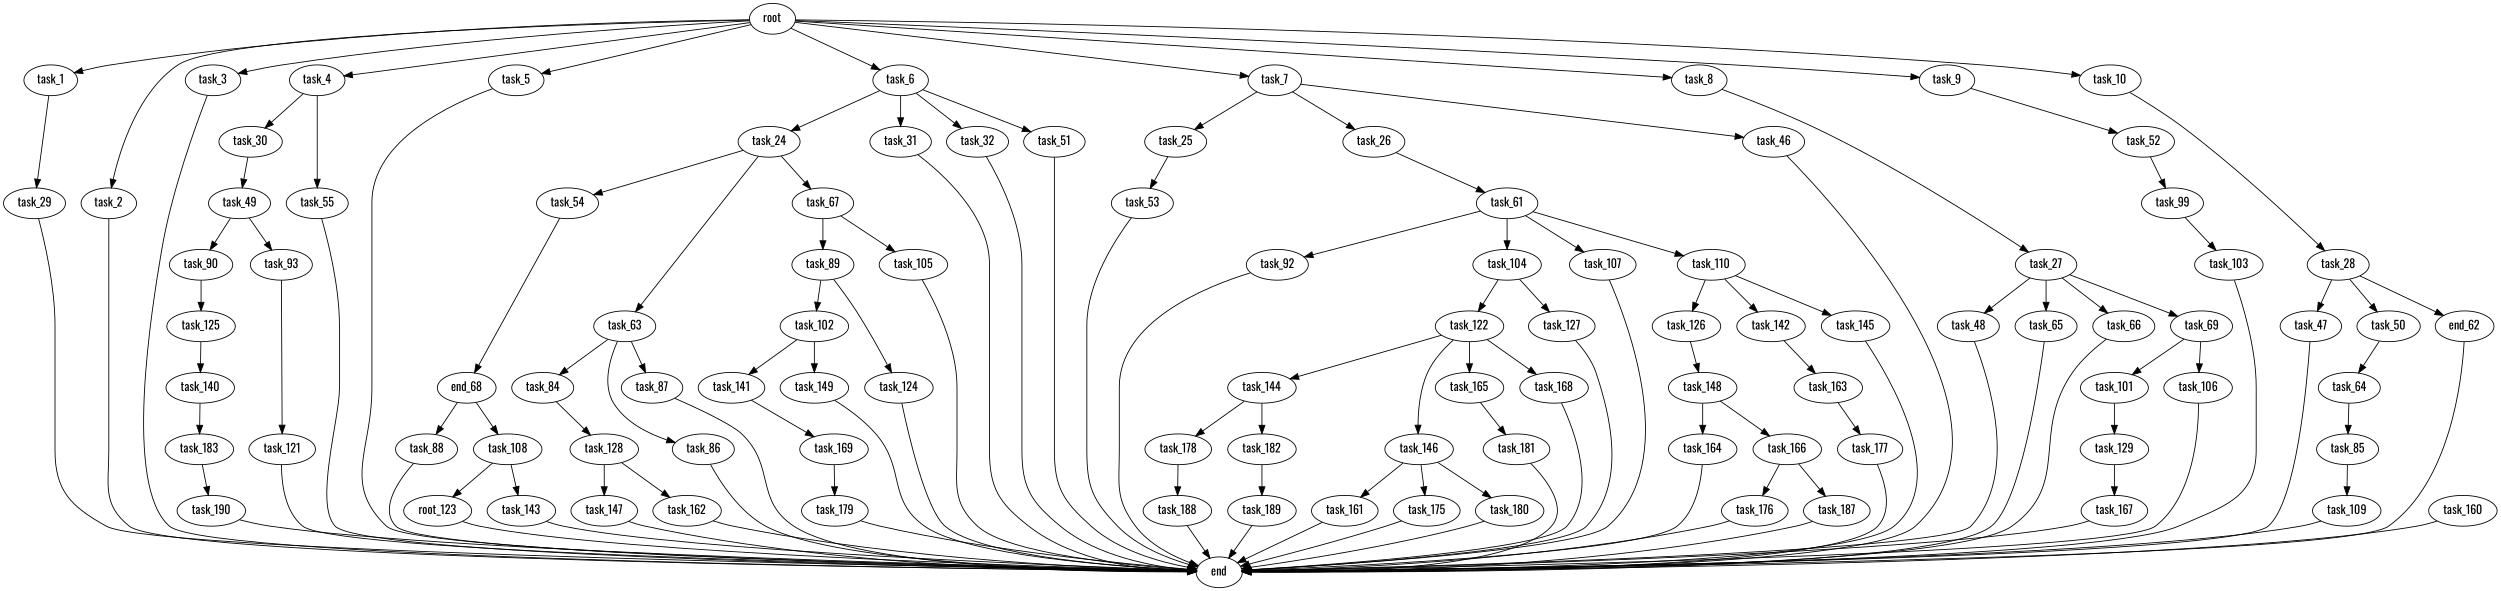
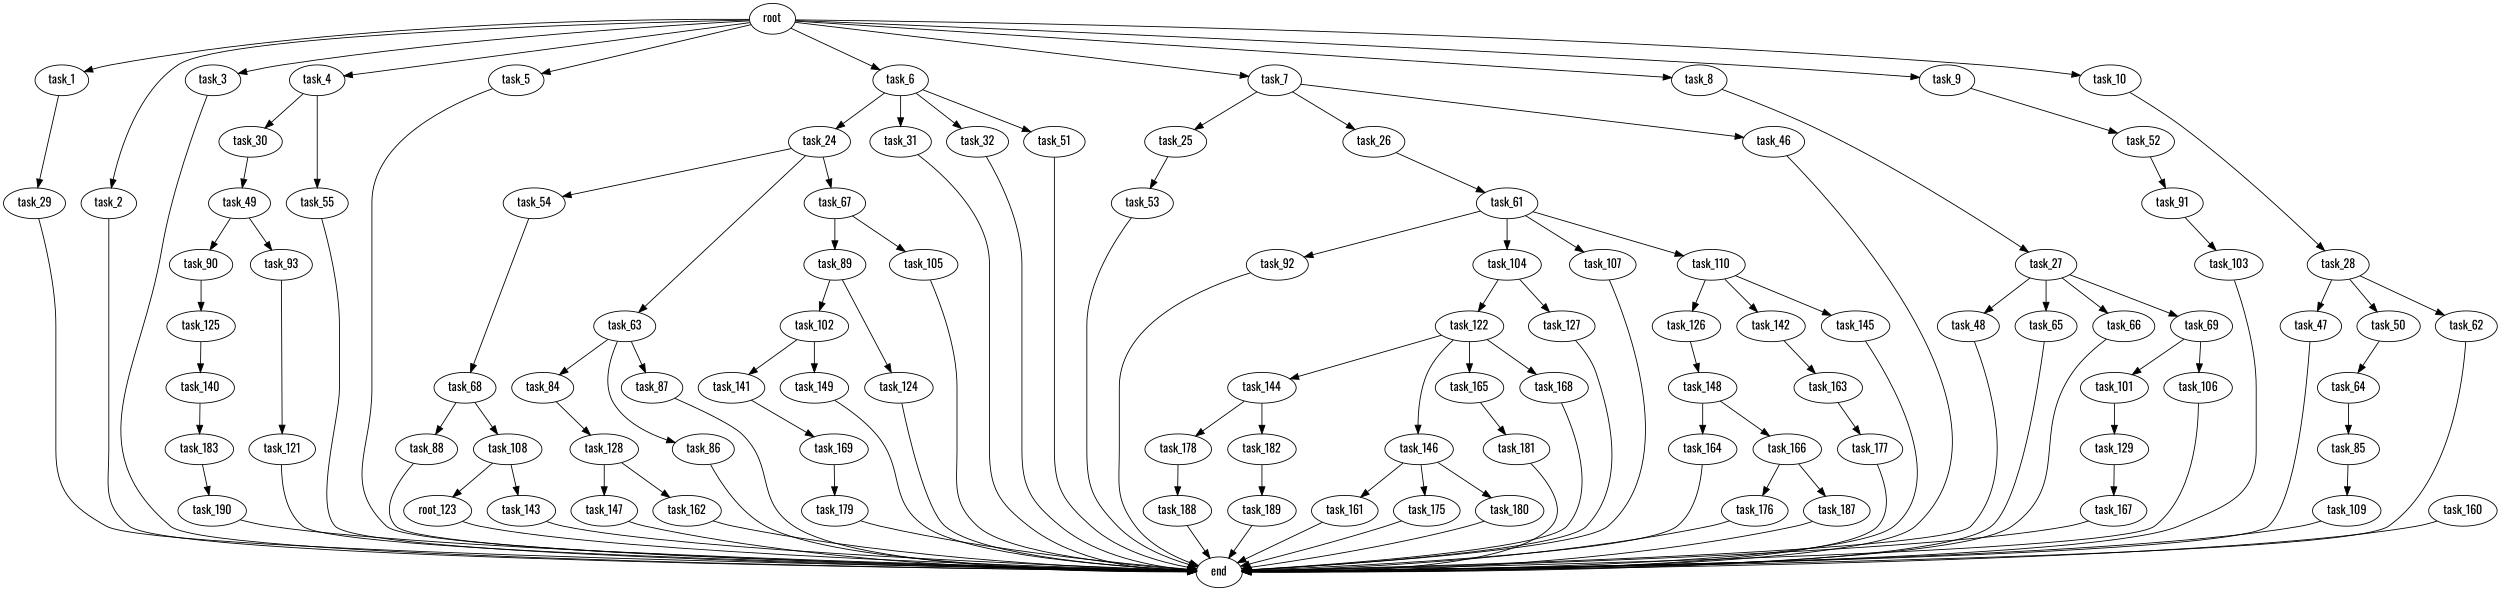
  digraph {
    fontname=Oswald
    node [fontname=Oswald]
    edge [fontname=Oswald]
    root
    task_1
    task_2
    task_3
    task_4
    task_5
    task_6
    task_7
    task_8
    task_9
    task_10
    task_29
    end
    task_30
    task_55
    task_24
    task_31
    task_32
    task_51
    task_25
    task_26
    task_46
    task_27
    task_52
    task_28
    task_49
    task_54
    task_63
    task_67
    task_53
    task_61
    task_48
    task_65
    task_66
    task_69
-   task_91 [label=task_99]
+   task_91
    task_47
    task_50
-   task_62 [label=end_62]
-   task_68 [label=end_68]
+   task_62
+   task_68
    task_84
    task_86
    task_87
    task_89
    task_105
    task_92
    task_104
    task_107
    task_110
    task_101
    task_106
    task_64
    task_90
    task_93
    task_125
    task_121
    task_85
    task_103
    task_88
    task_108
    task_122
    task_127
    task_126
    task_142
    task_145
    task_128
    task_109
    task_102
    task_124
    n70 [label=root_123]
    task_143
    task_129
    task_147
    task_162
    task_141
    task_149
    task_140
    task_167
    task_169
    task_144
    task_146
    task_165
    task_168
    task_148
    task_163
    task_178
    task_182
    task_161
    task_175
    task_180
    task_181
    task_183
    task_160
    task_164
    task_166
    task_190
    task_179
    task_177
    task_188
    task_189
    task_176
    task_187
    root -> task_1
    root -> task_2
    root -> task_3
    root -> task_4
    root -> task_5
    root -> task_6
    root -> task_7
    root -> task_8
    root -> task_9
    root -> task_10
    task_1 -> task_29
    task_2 -> end
    task_3 -> end
    task_4 -> task_30
    task_4 -> task_55
    task_5 -> end
    task_6 -> task_24
    task_6 -> task_31
    task_6 -> task_32
    task_6 -> task_51
    task_7 -> task_25
    task_7 -> task_26
    task_7 -> task_46
    task_8 -> task_27
    task_9 -> task_52
    task_10 -> task_28
    task_29 -> end
    task_30 -> task_49
    task_55 -> end
    task_24 -> task_54
    task_24 -> task_63
    task_24 -> task_67
    task_31 -> end
    task_32 -> end
    task_51 -> end
    task_25 -> task_53
    task_26 -> task_61
    task_46 -> end
    task_27 -> task_48
    task_27 -> task_65
    task_27 -> task_66
    task_27 -> task_69
    task_52 -> task_91
    task_28 -> task_47
    task_28 -> task_50
    task_28 -> task_62
    task_49 -> task_90
    task_49 -> task_93
    task_54 -> task_68
    task_63 -> task_84
    task_63 -> task_86
    task_63 -> task_87
    task_67 -> task_89
    task_67 -> task_105
    task_53 -> end
    task_61 -> task_92
    task_61 -> task_104
    task_61 -> task_107
    task_61 -> task_110
    task_48 -> end
    task_65 -> end
    task_66 -> end
    task_69 -> task_101
    task_69 -> task_106
    task_91 -> task_103
    task_47 -> end
    task_50 -> task_64
    task_62 -> end
    task_68 -> task_88
    task_68 -> task_108
    task_84 -> task_128
    task_86 -> end
    task_87 -> end
    task_89 -> task_102
    task_89 -> task_124
    task_105 -> end
    task_92 -> end
    task_104 -> task_122
    task_104 -> task_127
    task_107 -> end
    task_110 -> task_126
    task_110 -> task_142
    task_110 -> task_145
    task_101 -> task_129
    task_106 -> end
    task_64 -> task_85
    task_90 -> task_125
    task_93 -> task_121
    task_125 -> task_140
    task_121 -> end
    task_85 -> task_109
    task_103 -> end
    task_88 -> end
    task_108 -> n70
    task_108 -> task_143
    task_122 -> task_144
    task_122 -> task_146
    task_122 -> task_165
    task_122 -> task_168
    task_127 -> end
    task_126 -> task_148
    task_142 -> task_163
    task_145 -> end
    task_128 -> task_147
    task_128 -> task_162
    task_109 -> end
    task_102 -> task_141
    task_102 -> task_149
    task_124 -> end
    n70 -> end
    task_143 -> end
    task_129 -> task_167
    task_147 -> end
    task_162 -> end
    task_141 -> task_169
    task_149 -> end
    task_140 -> task_183
    task_167 -> end
    task_169 -> task_179
    task_144 -> task_178
    task_144 -> task_182
    task_146 -> task_161
    task_146 -> task_175
    task_146 -> task_180
    task_165 -> task_181
    task_168 -> end
    task_148 -> task_164
    task_148 -> task_166
    task_163 -> task_177
    task_178 -> task_188
    task_182 -> task_189
    task_161 -> end
    task_175 -> end
    task_180 -> end
    task_181 -> end
    task_183 -> task_190
    task_160 -> end
    task_164 -> end
    task_166 -> task_176
    task_166 -> task_187
    task_190 -> end
    task_179 -> end
    task_177 -> end
    task_188 -> end
    task_189 -> end
    task_176 -> end
    task_187 -> end
  }
